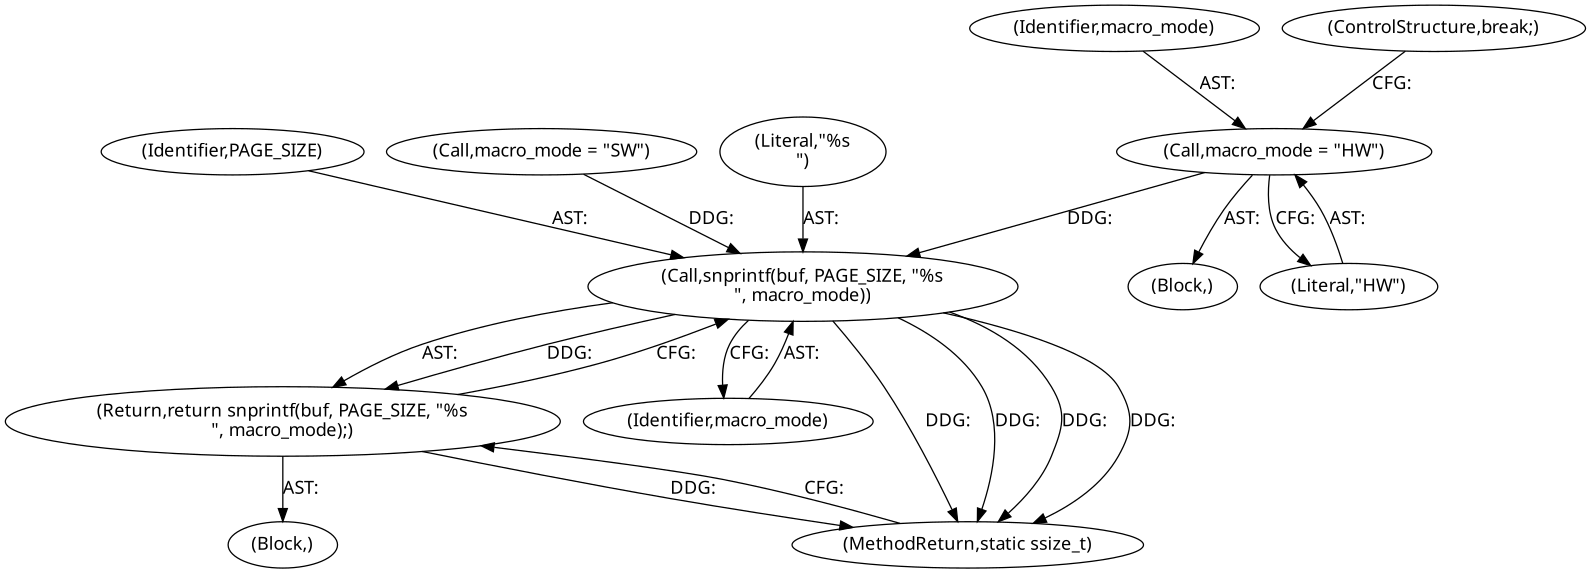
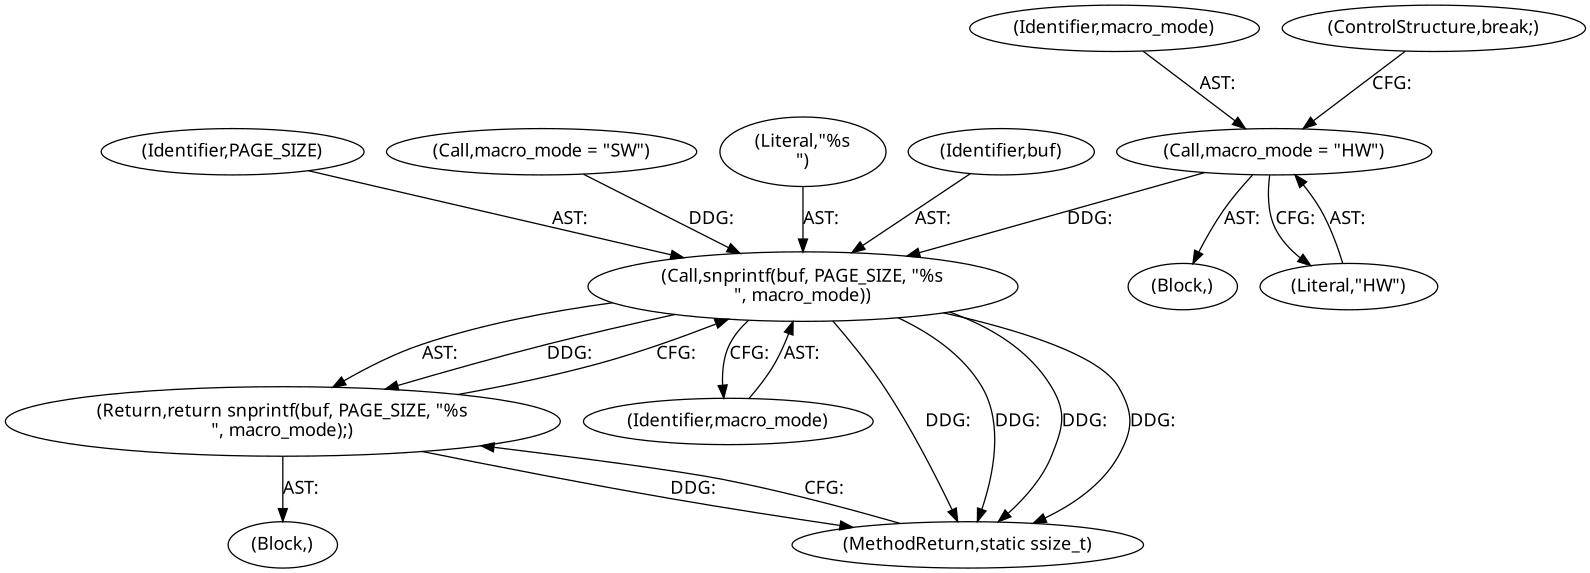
  digraph {
    fontname="Noto Sans"
    node [fontname="Noto Sans"]
    edge [fontname="Noto Sans"]
    n1 [label="(Call,macro_mode = \"HW\")"]
    n2 [label="(Call,snprintf(buf, PAGE_SIZE, \"%s\n\", macro_mode))"]
    n3 [label="(Block,)"]
    n4 [label="(Literal,\"HW\")"]
    n5 [label="(Return,return snprintf(buf, PAGE_SIZE, \"%s\n\", macro_mode);)"]
    n6 [label="(Identifier,macro_mode)"]
    n7 [label="(MethodReturn,static ssize_t)"]
    n8 [label="(Block,)"]
    n9 [label="(Identifier,macro_mode)"]
    n10 [label="(ControlStructure,break;)"]
    n11 [label="(Identifier,PAGE_SIZE)"]
    n12 [label="(Call,macro_mode = \"SW\")"]
    n13 [label="(Literal,\"%s\n\")"]
+   n14 [label="(Identifier,buf)"]
    n1 -> n2 [label="DDG: "]
    n1 -> n3 [label="AST: "]
    n1 -> n4 [label="CFG: "]
    n2 -> n5 [label="AST: "]
    n2 -> n5 [label="DDG: "]
    n2 -> n6 [label="CFG: "]
    n2 -> n7 [label="DDG: "]
    n2 -> n7 [label="DDG: "]
    n2 -> n7 [label="DDG: "]
    n2 -> n7 [label="DDG: "]
    n4 -> n1 [label="AST: "]
    n5 -> n2 [label="CFG: "]
    n5 -> n7 [label="DDG: "]
    n5 -> n8 [label="AST: "]
    n6 -> n2 [label="AST: "]
    n7 -> n5 [label="CFG: "]
    n9 -> n1 [label="AST: "]
    n10 -> n1 [label="CFG: "]
    n11 -> n2 [label="AST: "]
    n12 -> n2 [label="DDG: "]
    n13 -> n2 [label="AST: "]
+   n14 -> n2 [label="AST: "]
  }
